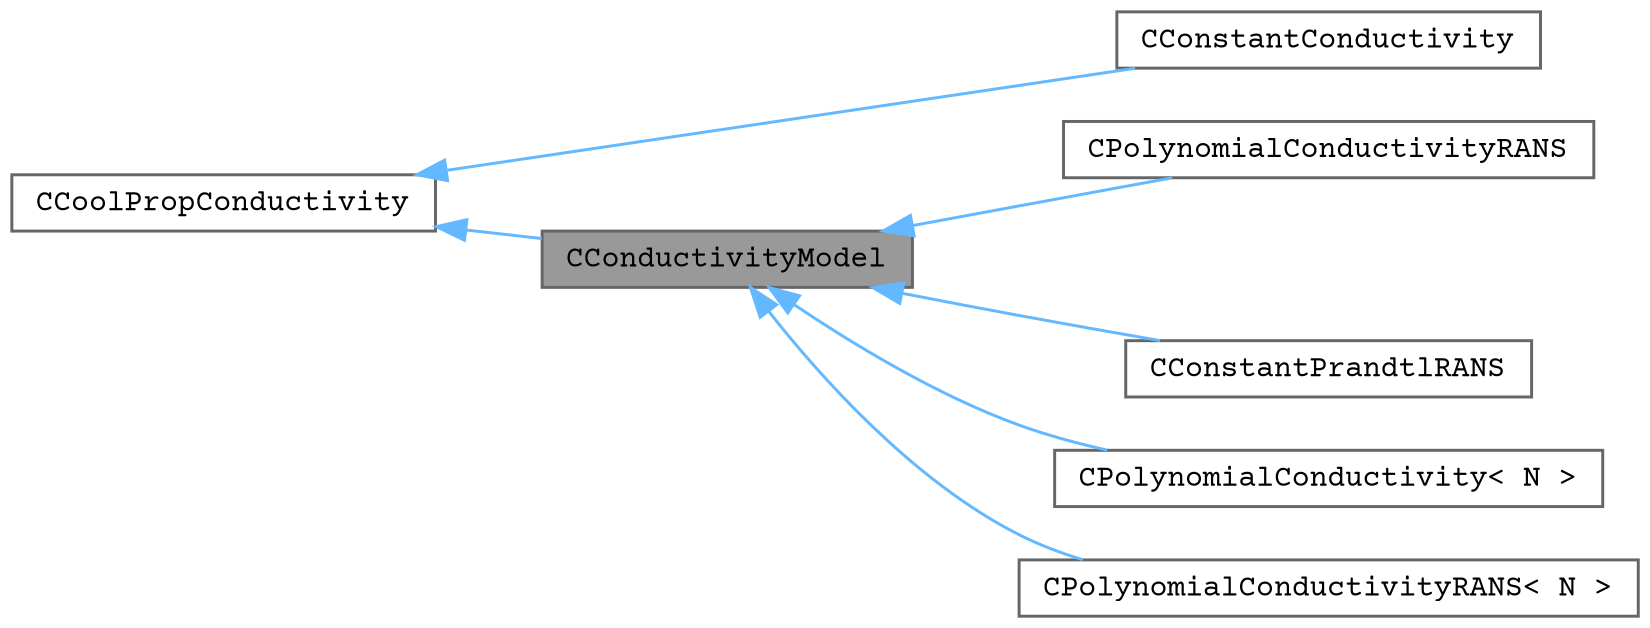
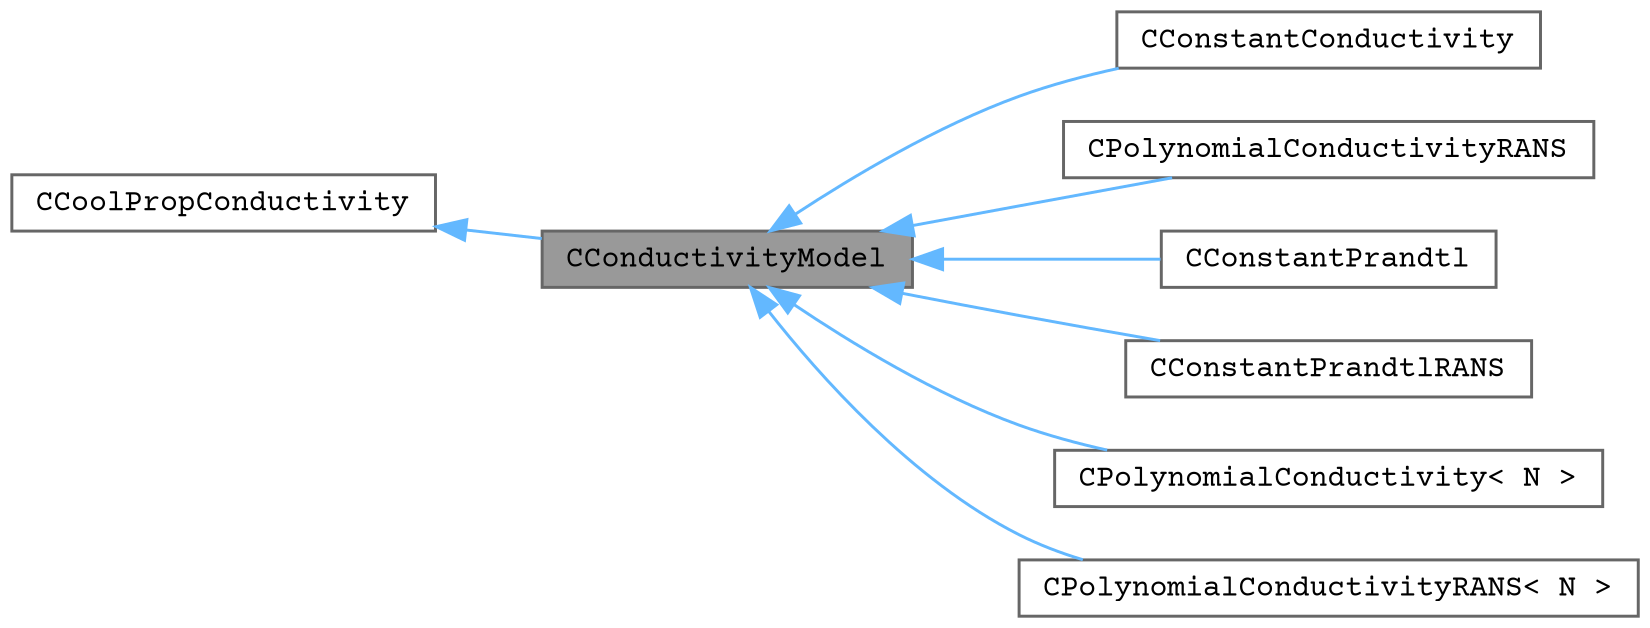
  digraph {
    fontname="Courier Prime"
    rankdir=LR
    node [color=gray40 fillcolor=white fontname="Courier Prime" fontsize=10 shape=box style=filled]
    edge [color=steelblue1 dir=back fontname="Courier Prime" fontsize=10 labelfontname=Helvetica labelfontsize=10 style=solid]
    n1 [fillcolor=grey60 fontcolor=black height=0.2 label=CConductivityModel width=0.4]
    n2 [height=0.2 label=CConstantConductivity width=0.4]
    n3 [height=0.2 label=CPolynomialConductivityRANS width=0.4]
+   n4 [height=0.2 label=CConstantPrandtl width=0.4]
    n5 [height=0.2 label=CConstantPrandtlRANS width=0.4]
    n6 [height=0.2 label="CPolynomialConductivity\< N \>" width=0.4]
    n7 [height=0.2 label="CPolynomialConductivityRANS\< N \>" width=0.4]
    n8 [height=0.2 label=CCoolPropConductivity width=0.4]
-   n8 -> n2
+   n1 -> n2
    n1 -> n3
+   n1 -> n4
    n1 -> n5
    n1 -> n6
    n1 -> n7
    n8 -> n1
  }
